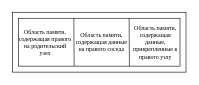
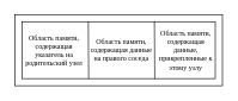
  <mxCell id="0" />
  <mxCell id="1" parent="0" />
  <mxCell id="2" value="" style="rounded=0;whiteSpace=wrap;html=1;" vertex="1" parent="1"><mxGeometry width="290" height="100" as="geometry" x="20" y="20" /></mxCell>
  <mxCell id="3" value="" style="rounded=0;whiteSpace=wrap;html=1;" vertex="1" parent="1"><mxGeometry x="30" y="30" width="270" height="80" as="geometry" /></mxCell>
  <mxCell id="4" value="" style="endArrow=none;html=1;rounded=0;entryX=0.343;entryY=-0.006;entryDx=0;entryDy=0;entryPerimeter=0;exitX=0.345;exitY=0.999;exitDx=0;exitDy=0;exitPerimeter=0;" edge="1" parent="1" source="3" target="3"><mxGeometry width="50" height="50" relative="1" as="geometry"><mxPoint x="140" y="120" as="sourcePoint" /><mxPoint x="190" y="70" as="targetPoint" /></mxGeometry></mxCell>
  <mxCell id="5" value="" style="endArrow=none;html=1;rounded=0;entryX=0.343;entryY=-0.006;entryDx=0;entryDy=0;entryPerimeter=0;exitX=0.345;exitY=0.999;exitDx=0;exitDy=0;exitPerimeter=0;" edge="1" parent="1"><mxGeometry width="50" height="50" relative="1" as="geometry"><mxPoint x="215.52" y="110" as="sourcePoint" /><mxPoint x="215" y="29.6" as="targetPoint" /></mxGeometry></mxCell>
- <mxCell id="6" value="&lt;font style=&quot;font-size: 10px;&quot; face=&quot;Times New Roman&quot;&gt;Область памяти, содержащая правого на родительский узел&lt;/font&gt;" style="text;html=1;strokeColor=none;fillColor=none;align=center;verticalAlign=middle;whiteSpace=wrap;rounded=0;fontSize=10;" vertex="1" parent="1"><mxGeometry x="30" y="40" width="90" height="60" as="geometry" /></mxCell>
+ <mxCell id="6" value="&lt;font style=&quot;font-size: 10px;&quot; face=&quot;Times New Roman&quot;&gt;Область памяти, содержащая указатель на родительский узел&lt;/font&gt;" style="text;html=1;strokeColor=none;fillColor=none;align=center;verticalAlign=middle;whiteSpace=wrap;rounded=0;fontSize=10;" vertex="1" parent="1"><mxGeometry x="30" y="40" width="90" height="60" as="geometry" /></mxCell>
  <mxCell id="7" value="&lt;font style=&quot;font-size: 10px;&quot; face=&quot;Times New Roman&quot;&gt;Область памяти, содержащая данные на правого соседа&lt;/font&gt;" style="text;html=1;strokeColor=none;fillColor=none;align=center;verticalAlign=middle;whiteSpace=wrap;rounded=0;fontSize=10;" vertex="1" parent="1"><mxGeometry x="124" y="40" width="90" height="60" as="geometry" /></mxCell>
- <mxCell id="8" value="&lt;font style=&quot;font-size: 10px;&quot; face=&quot;Times New Roman&quot;&gt;Область памяти, содержащая данные, прикрепленные к правого узлу&lt;/font&gt;" style="text;html=1;strokeColor=none;fillColor=none;align=center;verticalAlign=middle;whiteSpace=wrap;rounded=0;fontSize=10;" vertex="1" parent="1"><mxGeometry x="214" y="40" width="90" height="60" as="geometry" /></mxCell>
+ <mxCell id="8" value="&lt;font style=&quot;font-size: 10px;&quot; face=&quot;Times New Roman&quot;&gt;Область памяти, содержащая данные, прикрепленные к этому узлу&lt;/font&gt;" style="text;html=1;strokeColor=none;fillColor=none;align=center;verticalAlign=middle;whiteSpace=wrap;rounded=0;fontSize=10;" vertex="1" parent="1"><mxGeometry x="214" y="40" width="90" height="60" as="geometry" /></mxCell>
